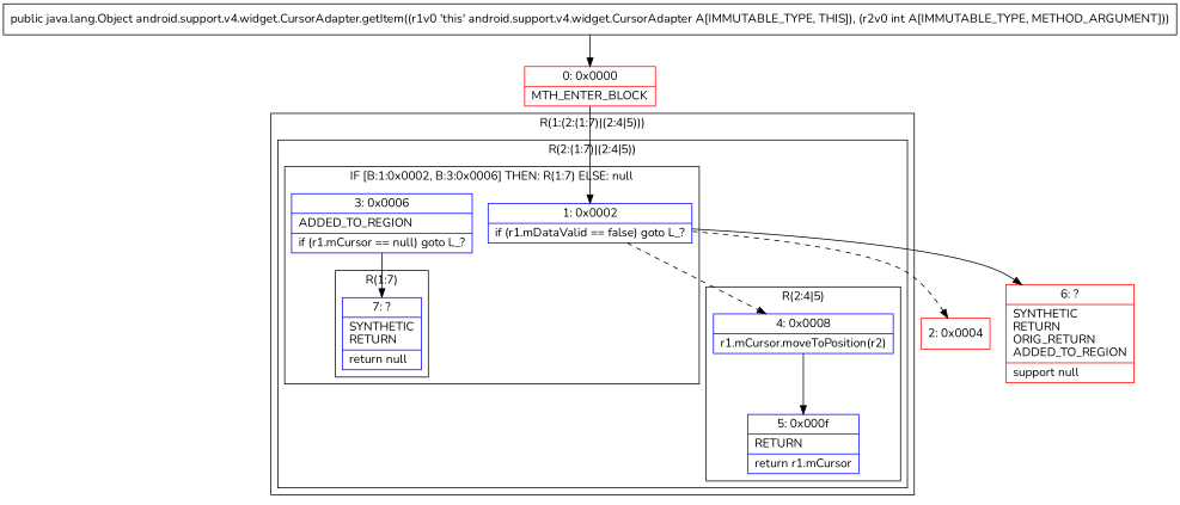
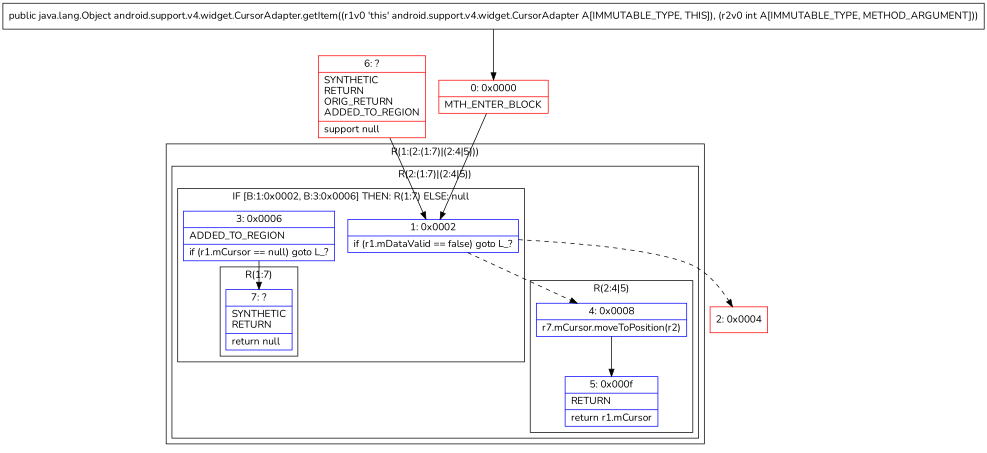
  digraph {
    fontname=Nunito
    node [color=blue fontname=Nunito shape=record]
    edge [fontname=Nunito]
    n1 [label="{7\:\ ?|SYNTHETIC\lRETURN\l|return null\l}"]
    n2 [label="{1\:\ 0x0002|if (r1.mDataValid == false) goto L_?\l}"]
    n3 [label="{3\:\ 0x0006|ADDED_TO_REGION\l|if (r1.mCursor == null) goto L_?\l}"]
-   n4 [label="{4\:\ 0x0008|r1.mCursor.moveToPosition(r2)\l}"]
+   n4 [label="{4\:\ 0x0008|r7.mCursor.moveToPosition(r2)\l}"]
    n5 [label="{5\:\ 0x000f|RETURN\l|return r1.mCursor\l}"]
    n6 [color=red label="{2\:\ 0x0004}"]
    n7 [color=red label="{6\:\ ?|SYNTHETIC\lRETURN\lORIG_RETURN\lADDED_TO_REGION\l|support null\l}"]
    n8 [color=red label="{0\:\ 0x0000|MTH_ENTER_BLOCK\l}"]
    n9 [label="{public java.lang.Object android.support.v4.widget.CursorAdapter.getItem((r1v0 'this' android.support.v4.widget.CursorAdapter A[IMMUTABLE_TYPE, THIS]), (r2v0 int A[IMMUTABLE_TYPE, METHOD_ARGUMENT])) }" color=""]
    subgraph cluster_1 {
      label="R(1:(2:(1:7)|(2:4|5)))"
      subgraph cluster_2 {
        label="R(2:(1:7)|(2:4|5))"
        subgraph cluster_3 {
          label="IF [B:1:0x0002, B:3:0x0006] THEN: R(1:7) ELSE: null"
          n2
          n3
          subgraph cluster_4 {
            label="R(1:7)"
            n1
          }
        }
        subgraph cluster_5 {
          label="R(2:4|5)"
          n4
          n5
        }
      }
    }
    n2 -> n4 [style=dashed]
    n2 -> n6 [style=dashed]
-   n2 -> n7
+   n7 -> n2
    n3 -> n1
    n4 -> n5
    n8 -> n2
    n9 -> n8
  }
